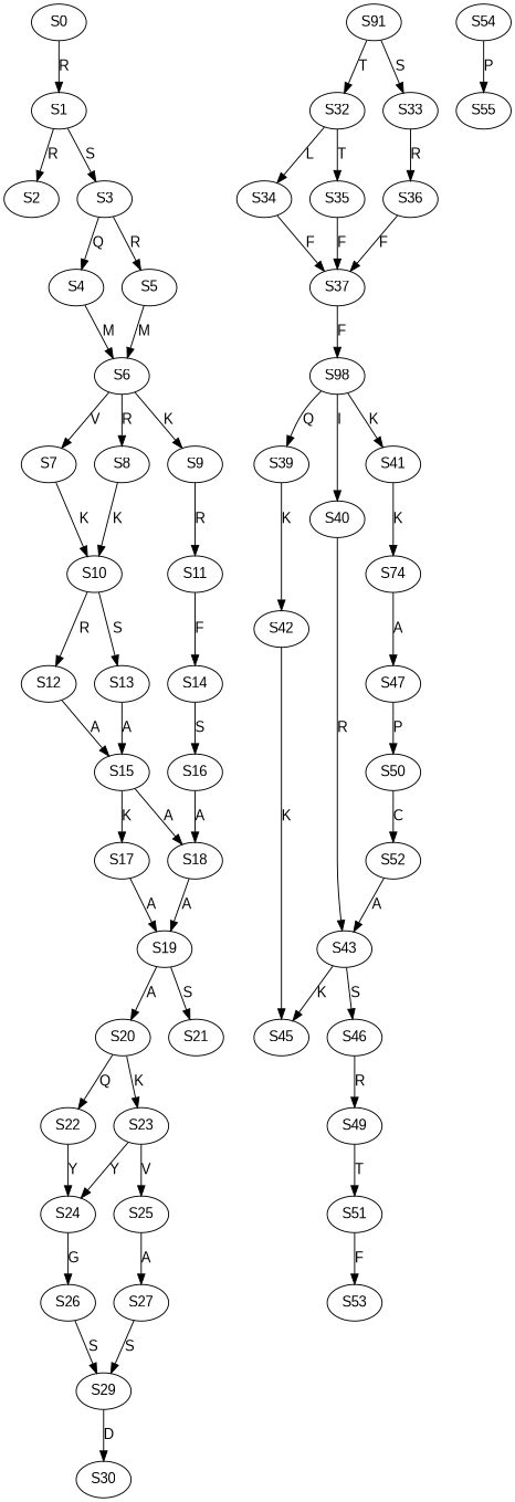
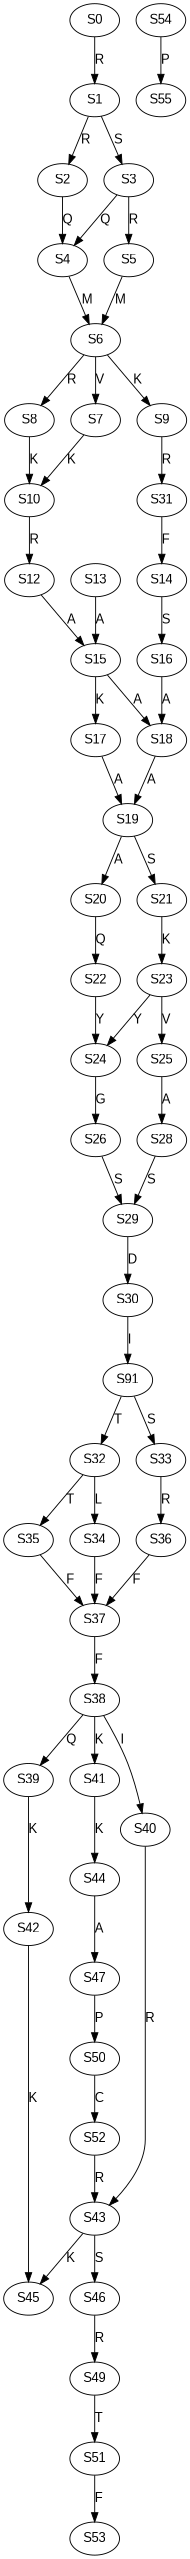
  strict digraph {
    fontname="Liberation Sans"
    node [fontname="Liberation Sans"]
    edge [fontname="Liberation Sans"]
    S0
    S1
    S2
    S3
    S4
    S5
    S6
    S7
    S8
    S9
    S10
-   S11
+   S11 [label=S31]
    S12
    S13
    S14
    S15
    S16
    S17
    S18
    S19
    S20
    S21
    S22
    S23
    S24
    S25
    S26
-   S27
+   S27 [label=S28]
    S29
    S30
    n31 [label=S91]
    S32
    S33
    S34
    S35
    S36
    S37
-   S38 [label=S98]
+   S38
    S39
    S40
    S41
    S42
    S43
-   S44 [label=S74]
+   S44
    S45
    S46
    S47
    S49
    S50
    S51
    S52
    S53
    S54
    S55
    S0 -> S1 [label=R]
    S1 -> S2 [label=R]
    S1 -> S3 [label=S]
+   S2 -> S4 [label=Q]
    S3 -> S4 [label=Q]
    S3 -> S5 [label=R]
    S4 -> S6 [label=M]
    S5 -> S6 [label=M]
    S6 -> S7 [label=V]
    S6 -> S8 [label=R]
    S6 -> S9 [label=K]
    S7 -> S10 [label=K]
    S8 -> S10 [label=K]
    S9 -> S11 [label=R]
    S10 -> S12 [label=R]
-   S10 -> S13 [label=S]
    S11 -> S14 [label=F]
    S12 -> S15 [label=A]
    S13 -> S15 [label=A]
    S14 -> S16 [label=S]
    S15 -> S17 [label=K]
    S15 -> S18 [label=A]
    S16 -> S18 [label=A]
    S17 -> S19 [label=A]
    S18 -> S19 [label=A]
    S19 -> S20 [label=A]
    S19 -> S21 [label=S]
    S20 -> S22 [label=Q]
-   S20 -> S23 [label=K]
+   S21 -> S23 [label=K]
    S22 -> S24 [label=Y]
    S23 -> S24 [label=Y]
    S23 -> S25 [label=V]
    S24 -> S26 [label=G]
    S25 -> S27 [label=A]
    S26 -> S29 [label=S]
    S27 -> S29 [label=S]
    S29 -> S30 [label=D]
+   S30 -> n31 [label=I]
    n31 -> S32 [label=T]
    n31 -> S33 [label=S]
    S32 -> S34 [label=L]
    S32 -> S35 [label=T]
    S33 -> S36 [label=R]
    S34 -> S37 [label=F]
    S35 -> S37 [label=F]
    S36 -> S37 [label=F]
    S37 -> S38 [label=F]
    S38 -> S39 [label=Q]
    S38 -> S40 [label=I]
    S38 -> S41 [label=K]
    S39 -> S42 [label=K]
    S40 -> S43 [label=R]
    S41 -> S44 [label=K]
    S42 -> S45 [label=K]
    S43 -> S45 [label=K]
    S43 -> S46 [label=S]
    S44 -> S47 [label=A]
    S46 -> S49 [label=R]
    S47 -> S50 [label=P]
    S49 -> S51 [label=T]
    S50 -> S52 [label=C]
    S51 -> S53 [label=F]
-   S52 -> S43 [label=A]
+   S52 -> S43 [label=R]
    S54 -> S55 [label=P]
  }
